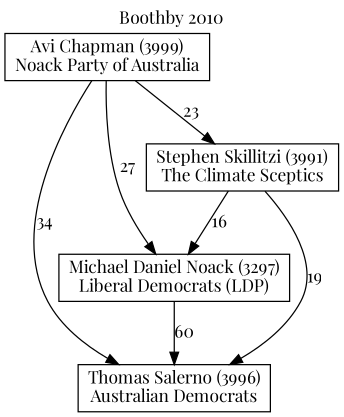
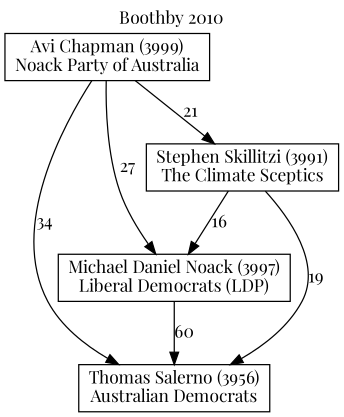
  digraph {
    fontname="Playfair Display"
    label="Boothby 2010"
    labelloc=t
    mclimit=10
    node [fontname="Playfair Display" shape=box]
    edge [fontname="Playfair Display"]
-   n1 [label="Thomas Salerno (3996)\nAustralian Democrats"]
-   n2 [label="Michael Daniel Noack (3297)\nLiberal Democrats (LDP)"]
+   n1 [label="Thomas Salerno (3956)\nAustralian Democrats"]
+   n2 [label="Michael Daniel Noack (3997)\nLiberal Democrats (LDP)"]
    n3 [label="Stephen Skillitzi (3991)\nThe Climate Sceptics"]
    n4 [label="Avi Chapman (3999)\nNoack Party of Australia"]
    n2 -> n1 [label=60]
    n3 -> n1 [label=19]
    n3 -> n2 [label=16]
    n4 -> n1 [label=34]
    n4 -> n2 [label=27]
-   n4 -> n3 [label=23]
+   n4 -> n3 [label=21]
  }
